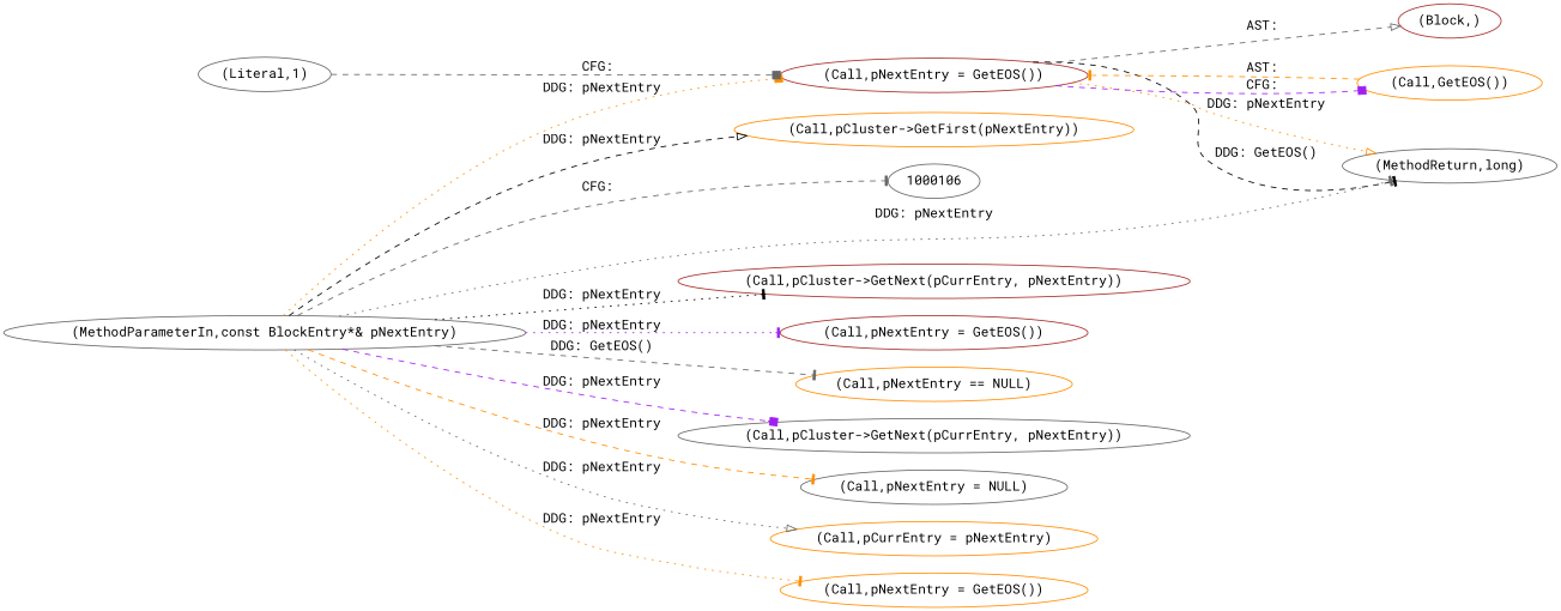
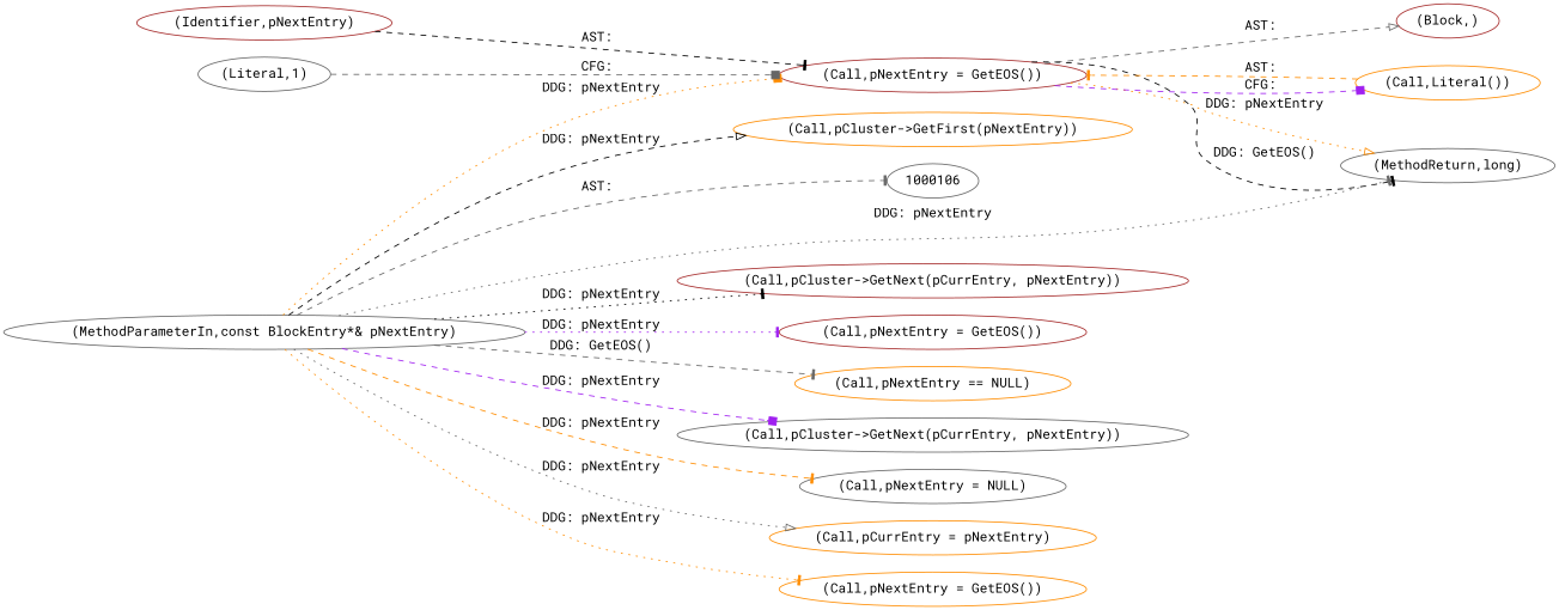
  digraph {
    fontname="Roboto Mono"
    rankdir=LR
    node [color=gray40 fontname="Roboto Mono"]
    edge [arrowhead=tee color=gray40 fontname="Roboto Mono" style=dashed]
    n1 [color=brown label="(Call,pNextEntry = GetEOS())"]
    n2 [color=brown label="(Block,)"]
    n3 [label="(MethodReturn,long)"]
-   n4 [color=darkorange label="(Call,GetEOS())"]
+   n4 [color=darkorange label="(Call,Literal())"]
    n5 [label="(MethodParameterIn,const BlockEntry*& pNextEntry)"]
    n6 [color=brown label="(Call,pCluster->GetNext(pCurrEntry, pNextEntry))"]
    n7 [color=brown label="(Call,pNextEntry = GetEOS())"]
    n8 [color=darkorange label="(Call,pNextEntry == NULL)"]
    n9 [label="(Call,pCluster->GetNext(pCurrEntry, pNextEntry))"]
    n10 [label="(Call,pNextEntry = NULL)"]
    n11 [color=darkorange label="(Call,pCurrEntry = pNextEntry)"]
    n12 [color=darkorange label="(Call,pNextEntry = GetEOS())"]
    n13 [color=darkorange label="(Call,pCluster->GetFirst(pNextEntry))"]
    1000106
+   n15 [color=brown label="(Identifier,pNextEntry)"]
    n16 [label="(Literal,1)"]
    n1 -> n2 [arrowhead=onormal label="AST: "]
    n1 -> n3 [arrowhead=onormal color=darkorange label="DDG: pNextEntry" style=dotted]
    n1 -> n3 [color=black label="DDG: GetEOS()"]
    n1 -> n4 [arrowhead=box color=purple label="CFG: "]
    n4 -> n1 [color=darkorange label="AST: "]
    n5 -> n1 [arrowhead=box color=darkorange label="DDG: pNextEntry" style=dotted]
    n5 -> n3 [label="DDG: pNextEntry" style=dotted]
    n5 -> n6 [color=black label="DDG: pNextEntry" style=dotted]
    n5 -> n7 [color=purple label="DDG: pNextEntry" style=dotted]
    n5 -> n8 [label="DDG: GetEOS()"]
    n5 -> n9 [arrowhead=box color=purple label="DDG: pNextEntry"]
    n5 -> n10 [color=darkorange label="DDG: pNextEntry"]
    n5 -> n11 [arrowhead=onormal label="DDG: pNextEntry" style=dotted]
    n5 -> n12 [color=darkorange label="DDG: pNextEntry" style=dotted]
    n5 -> n13 [arrowhead=onormal color=black label="DDG: pNextEntry"]
-   n5 -> 1000106 [label="CFG: "]
+   n5 -> 1000106 [label="AST: "]
+   n15 -> n1 [color=black label="AST: "]
    n16 -> n1 [arrowhead=box label="CFG: "]
  }
